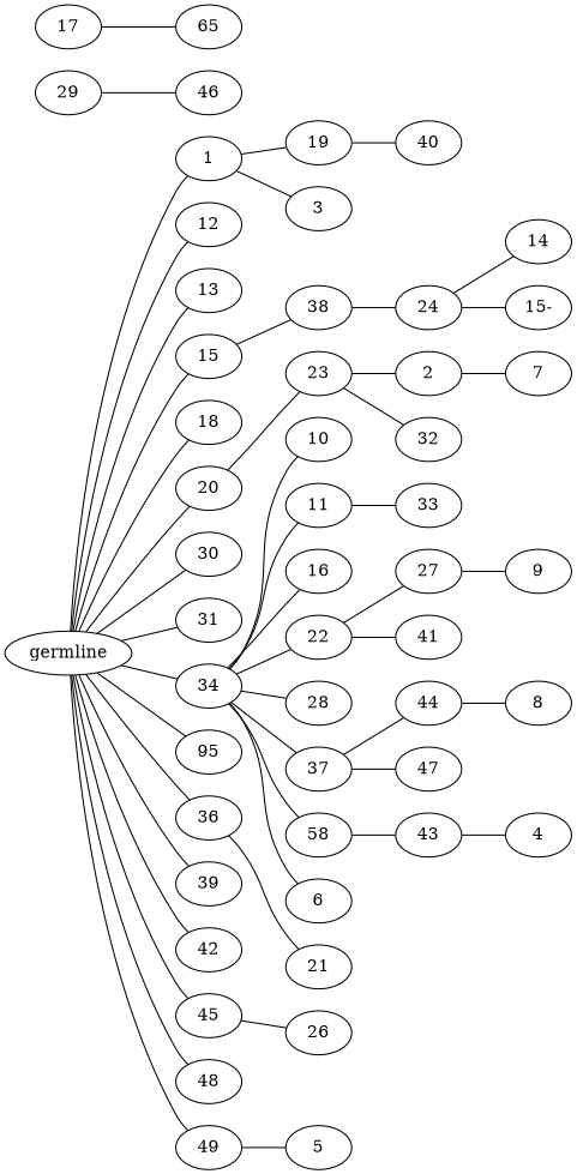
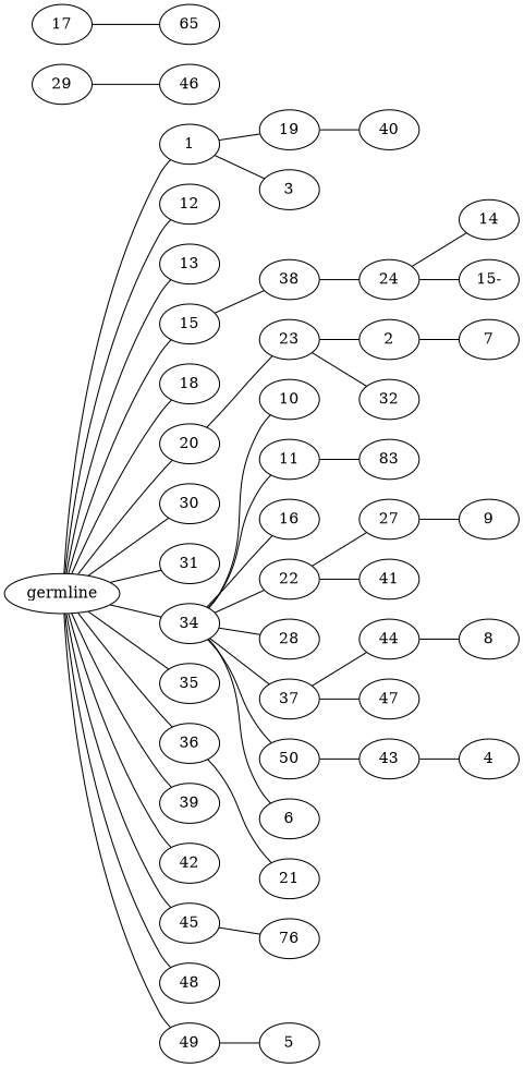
  graph {
    rankdir=LR
    n1 [label=germline]
    n2 [label=1]
    n3 [label=12]
    n4 [label=13]
    n5 [label=15]
    n6 [label=18]
    n7 [label=20]
    n8 [label=30]
    n9 [label=31]
    n10 [label=34]
-   n11 [label=95]
+   n11 [label=35]
    n12 [label=36]
    n13 [label=39]
    n14 [label=42]
    n15 [label=45]
    n16 [label=48]
    n17 [label=49]
    n18 [label=19]
    n19 [label=3]
    n20 [label=38]
    n21 [label=23]
    n22 [label=10]
    n23 [label=11]
    n24 [label=16]
    n25 [label=22]
    n26 [label=28]
    n27 [label=37]
-   n28 [label=58]
+   n28 [label=50]
    n29 [label=6]
    n30 [label=21]
-   n31 [label=26]
+   n31 [label=76]
    n32 [label=5]
    n33 [label=40]
    n34 [label=24]
    n35 [label=14]
    n36 [label="15-"]
    n37 [label=2]
    n38 [label=32]
    n39 [label=7]
-   n40 [label=33]
+   n40 [label=83]
    n41 [label=27]
    n42 [label=41]
    n43 [label=29]
    n44 [label=46]
    n45 [label=44]
    n46 [label=47]
    n47 [label=43]
    n48 [label=9]
    n49 [label=8]
    n50 [label=4]
    n51 [label=17]
    n52 [label=65]
    n1 -- n2
    n1 -- n3
    n1 -- n4
    n1 -- n5
    n1 -- n6
    n1 -- n7
    n1 -- n8
    n1 -- n9
    n1 -- n10
    n1 -- n11
    n1 -- n12
    n1 -- n13
    n1 -- n14
    n1 -- n15
    n1 -- n16
    n1 -- n17
    n2 -- n18
    n2 -- n19
    n5 -- n20
    n7 -- n21
    n10 -- n22
    n10 -- n23
    n10 -- n24
    n10 -- n25
    n10 -- n26
    n10 -- n27
    n10 -- n28
    n10 -- n29
    n12 -- n30
    n15 -- n31
    n17 -- n32
    n18 -- n33
    n20 -- n34
    n21 -- n37
    n21 -- n38
    n23 -- n40
    n25 -- n41
    n25 -- n42
    n27 -- n45
    n27 -- n46
    n28 -- n47
    n34 -- n35
    n34 -- n36
    n37 -- n39
    n41 -- n48
    n43 -- n44
    n45 -- n49
    n47 -- n50
    n51 -- n52
  }
